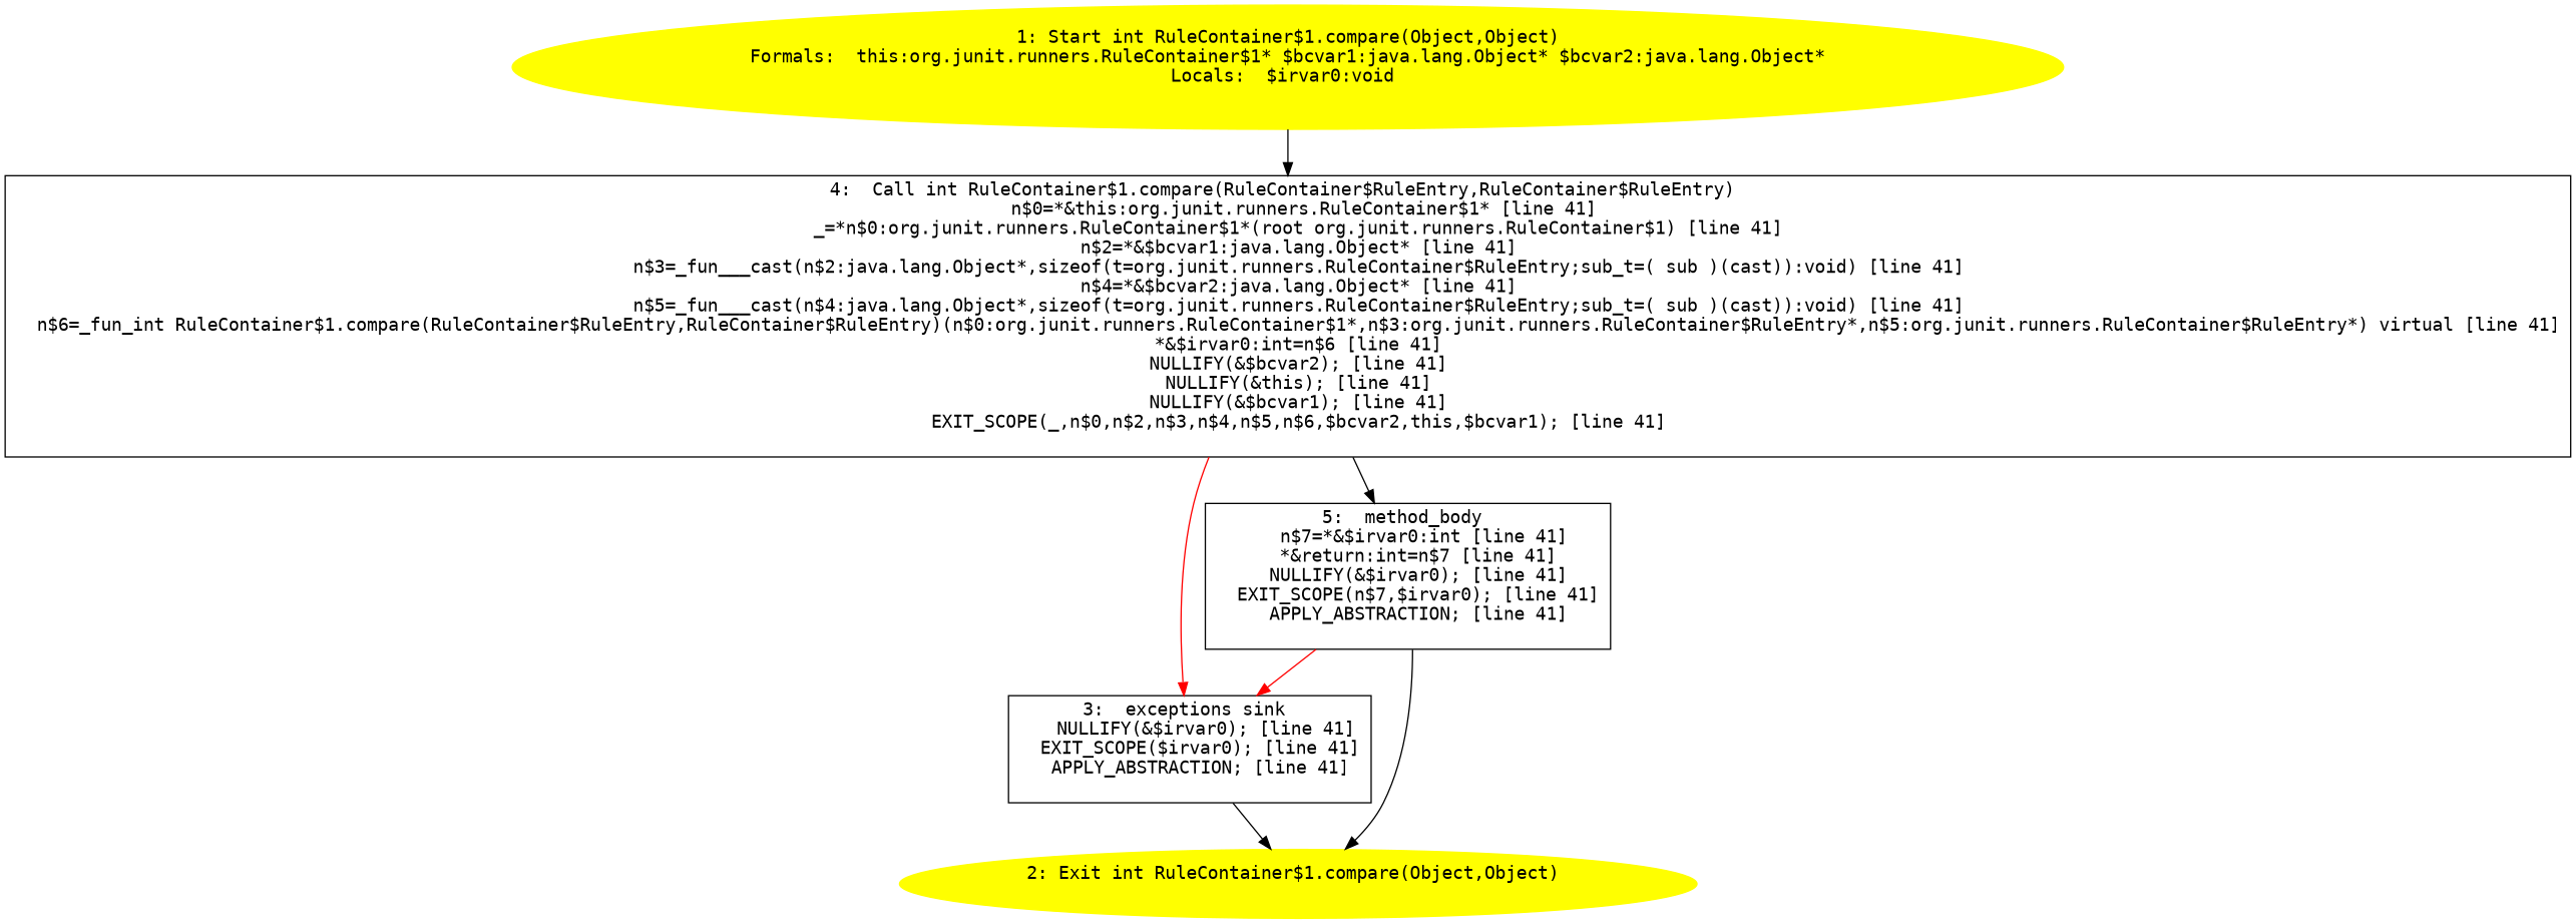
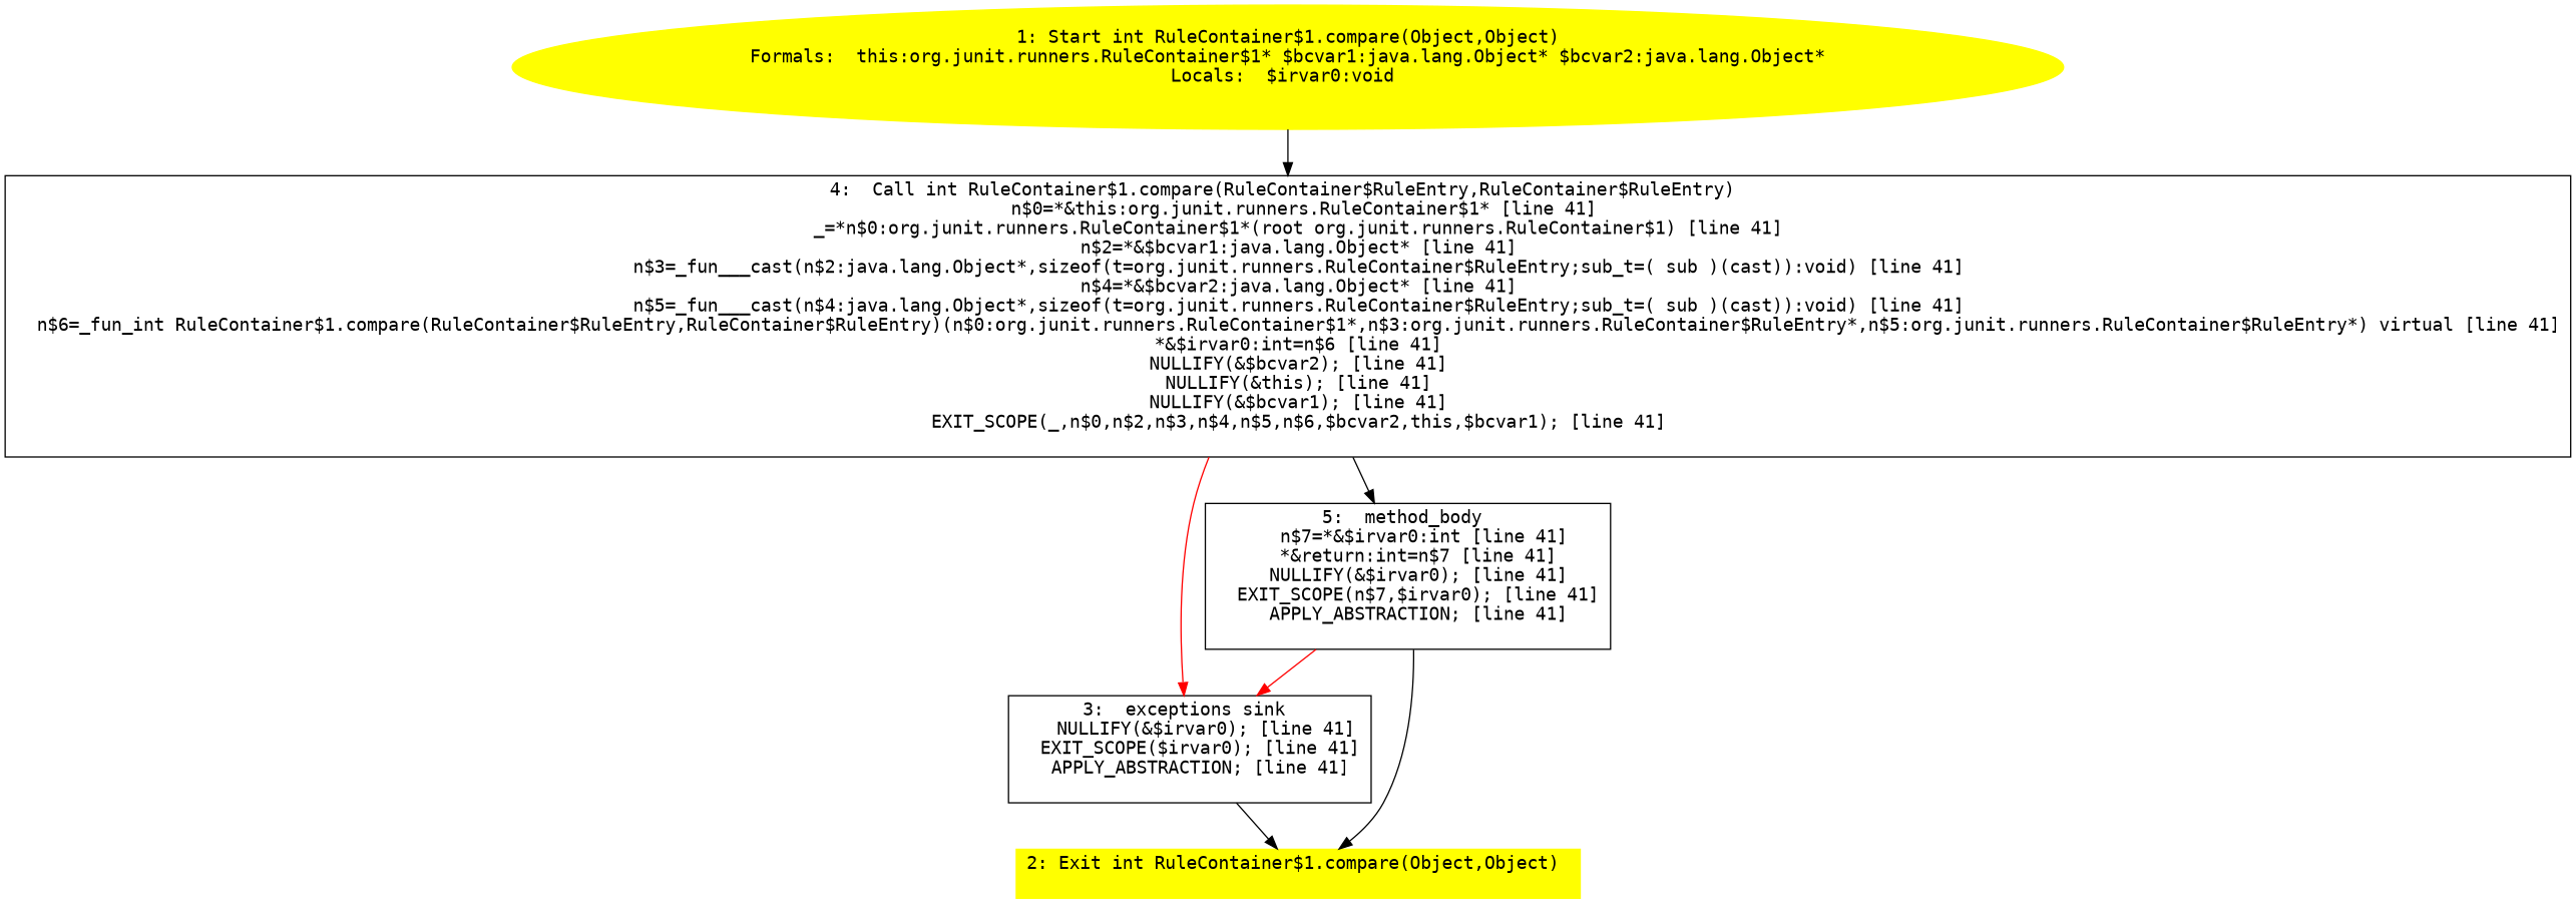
  digraph {
    fontname="DejaVu Sans Mono"
    node [fontname="DejaVu Sans Mono" shape=box]
    edge [fontname="DejaVu Sans Mono"]
    n1 [color=yellow label="1: Start int RuleContainer$1.compare(Object,Object)\nFormals:  this:org.junit.runners.RuleContainer$1* $bcvar1:java.lang.Object* $bcvar2:java.lang.Object*\nLocals:  $irvar0:void \n  " style=filled shape=""]
    n2 [label="4:  Call int RuleContainer$1.compare(RuleContainer$RuleEntry,RuleContainer$RuleEntry) \n   n$0=*&this:org.junit.runners.RuleContainer$1* [line 41]\n  _=*n$0:org.junit.runners.RuleContainer$1*(root org.junit.runners.RuleContainer$1) [line 41]\n  n$2=*&$bcvar1:java.lang.Object* [line 41]\n  n$3=_fun___cast(n$2:java.lang.Object*,sizeof(t=org.junit.runners.RuleContainer$RuleEntry;sub_t=( sub )(cast)):void) [line 41]\n  n$4=*&$bcvar2:java.lang.Object* [line 41]\n  n$5=_fun___cast(n$4:java.lang.Object*,sizeof(t=org.junit.runners.RuleContainer$RuleEntry;sub_t=( sub )(cast)):void) [line 41]\n  n$6=_fun_int RuleContainer$1.compare(RuleContainer$RuleEntry,RuleContainer$RuleEntry)(n$0:org.junit.runners.RuleContainer$1*,n$3:org.junit.runners.RuleContainer$RuleEntry*,n$5:org.junit.runners.RuleContainer$RuleEntry*) virtual [line 41]\n  *&$irvar0:int=n$6 [line 41]\n  NULLIFY(&$bcvar2); [line 41]\n  NULLIFY(&this); [line 41]\n  NULLIFY(&$bcvar1); [line 41]\n  EXIT_SCOPE(_,n$0,n$2,n$3,n$4,n$5,n$6,$bcvar2,this,$bcvar1); [line 41]\n "]
    n3 [label="3:  exceptions sink \n   NULLIFY(&$irvar0); [line 41]\n  EXIT_SCOPE($irvar0); [line 41]\n  APPLY_ABSTRACTION; [line 41]\n "]
    n4 [label="5:  method_body \n   n$7=*&$irvar0:int [line 41]\n  *&return:int=n$7 [line 41]\n  NULLIFY(&$irvar0); [line 41]\n  EXIT_SCOPE(n$7,$irvar0); [line 41]\n  APPLY_ABSTRACTION; [line 41]\n "]
-   n5 [color=yellow label="2: Exit int RuleContainer$1.compare(Object,Object) \n  " style=filled shape=""]
+   n5 [color=yellow label="2: Exit int RuleContainer$1.compare(Object,Object) \n  " style=filled]
    n1 -> n2
    n2 -> n3 [color=red]
    n2 -> n4
    n3 -> n5
    n4 -> n3 [color=red]
    n4 -> n5
  }
